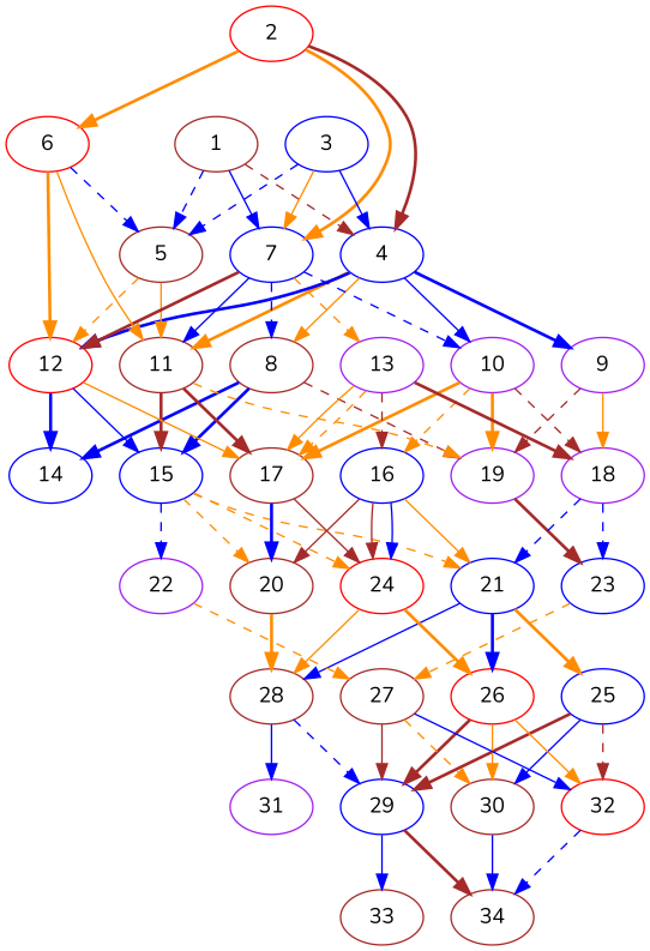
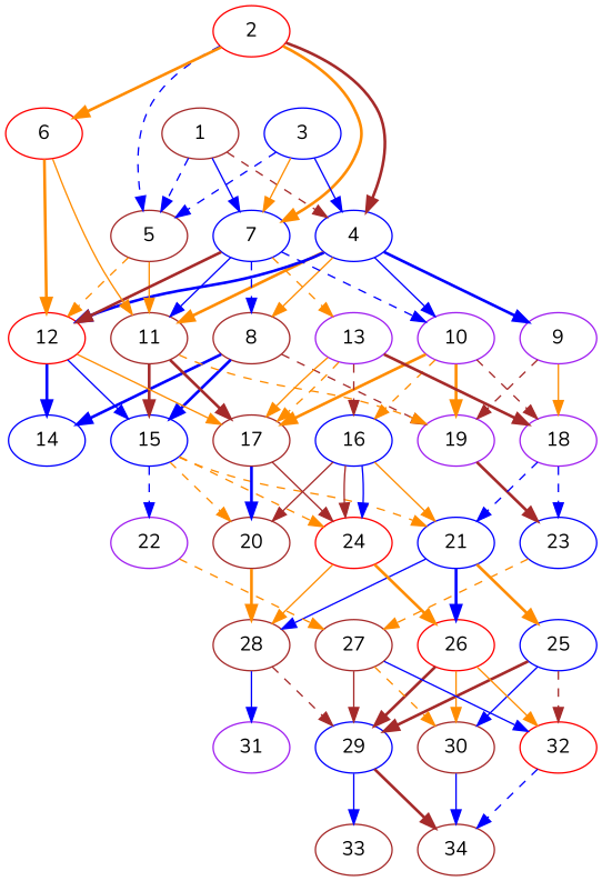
  digraph {
    fontname=Nunito
    node [alpha=0.02 color=brown fontname=Nunito]
    edge [color=darkorange fontname=Nunito style=dashed]
    1 [alpha=0.07 expect_size=51943424]
    4 [alpha=0.08 color=blue expect_size=39163904]
    5 [expect_size=25754624]
    7 [alpha=0.13 color=blue expect_size=49442816]
    8 [alpha=0.18 expect_size=41947136]
    9 [alpha=0.14 color=purple expect_size=14660608]
    10 [color=purple expect_size=44093440]
    11 [alpha=0.04 expect_size=17744896]
    12 [alpha=0.04 color=red expect_size=33590272]
    13 [alpha=0.03 color=purple expect_size=49796096]
    14 [alpha=0.12 color=blue expect_size=6944768]
    15 [alpha=0.10 color=blue expect_size=25572352]
    19 [alpha=0.04 color=purple expect_size=41112576]
    18 [alpha=0.15 color=purple expect_size=46553088]
    16 [alpha=0.20 color=blue expect_size=31280128]
    17 [expect_size=14844928]
    2 [alpha=0.07 color=red expect_size=11104256]
    6 [alpha=0.13 color=red expect_size=17125376]
    3 [color=blue expect_size=13101056]
    20 [alpha=0.00 expect_size=27036672]
    21 [alpha=0.17 color=blue expect_size=32841728]
    22 [alpha=0.16 color=purple expect_size=41285632]
    24 [alpha=0.15 color=red expect_size=10893312]
    23 [alpha=0.18 color=blue expect_size=51302400]
    28 [alpha=0.05 expect_size=21413888]
    25 [alpha=0.01 color=blue expect_size=40022016]
    26 [alpha=0.11 color=red expect_size=16907264]
    27 [alpha=0.00 expect_size=16315392]
    29 [alpha=0.14 color=blue expect_size=8999936]
    31 [alpha=0.10 color=purple expect_size=17997824]
    30 [alpha=0.19 expect_size=17291264]
    32 [alpha=0.12 color=red expect_size=10634240]
    33 [alpha=0.14 expect_size=48248832]
    34 [alpha=0.16 expect_size=44327936]
    1 -> 4 [color=brown]
    1 -> 5 [color=blue]
    1 -> 7 [color=blue style=solid]
    4 -> 8 [style=solid]
    4 -> 9 [color=blue style=bold]
    4 -> 10 [color=blue style=solid]
    4 -> 11 [style=bold]
    4 -> 12 [color=blue style=bold]
    5 -> 11 [style=solid]
    5 -> 12
    7 -> 8 [color=blue]
    7 -> 10 [color=blue]
    7 -> 11 [color=blue style=solid]
    7 -> 12 [color=brown style=bold]
    7 -> 13
    8 -> 14 [color=blue style=bold]
    8 -> 15 [color=blue style=bold]
    8 -> 19 [color=brown]
    9 -> 19 [color=brown]
    9 -> 18 [style=solid]
    10 -> 19 [style=bold]
    10 -> 18 [color=brown]
    10 -> 16
    10 -> 17 [style=bold]
    11 -> 15 [color=brown style=bold]
    11 -> 19
    11 -> 17 [color=brown style=bold]
    12 -> 14 [color=blue style=bold]
    12 -> 15 [color=blue style=solid]
    12 -> 17 [style=solid]
    13 -> 18 [color=brown style=bold]
    13 -> 16 [color=brown]
    13 -> 17 [style=solid]
    13 -> 17
    15 -> 20
    15 -> 21
    15 -> 22 [color=blue]
    15 -> 24
    19 -> 23 [color=brown style=bold]
    18 -> 21 [color=blue]
    18 -> 23 [color=blue]
    16 -> 20 [color=brown style=solid]
    16 -> 21 [style=solid]
    16 -> 24 [color=brown style=solid]
    16 -> 24 [color=blue style=solid]
    17 -> 20 [color=blue style=bold]
    17 -> 24 [color=brown style=solid]
    2 -> 4 [color=brown style=bold]
-   6 -> 5 [color=blue]
+   2 -> 5 [color=blue]
    2 -> 7 [style=bold]
    2 -> 6 [style=bold]
    6 -> 11 [style=solid]
    6 -> 12 [style=bold]
    3 -> 4 [color=blue style=solid]
    3 -> 5 [color=blue]
    3 -> 7 [style=solid]
    20 -> 28 [style=bold]
    21 -> 28 [color=blue style=solid]
    21 -> 25 [style=bold]
    21 -> 26 [color=blue style=bold]
    22 -> 27
    24 -> 28 [style=solid]
    24 -> 26 [style=bold]
    23 -> 27
-   28 -> 29 [color=blue]
+   28 -> 29 [color=brown]
    28 -> 31 [color=blue style=solid]
    25 -> 29 [color=brown style=bold]
    25 -> 30 [color=blue style=solid]
    25 -> 32 [color=brown]
    26 -> 29 [color=brown style=bold]
    26 -> 30 [style=solid]
    26 -> 32 [style=solid]
    27 -> 29 [color=brown style=solid]
    27 -> 30
    27 -> 32 [color=blue style=solid]
    29 -> 33 [color=blue style=solid]
    29 -> 34 [color=brown style=bold]
    30 -> 34 [color=blue style=solid]
    32 -> 34 [color=blue]
  }
